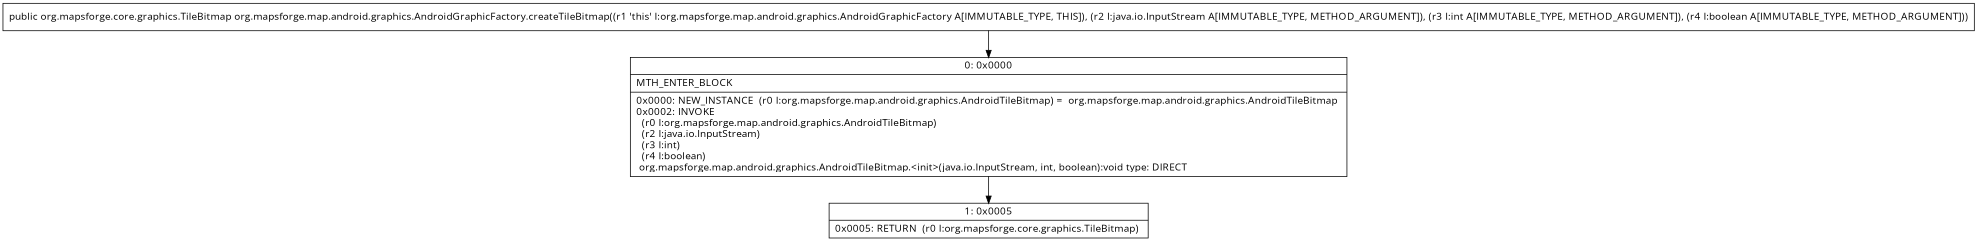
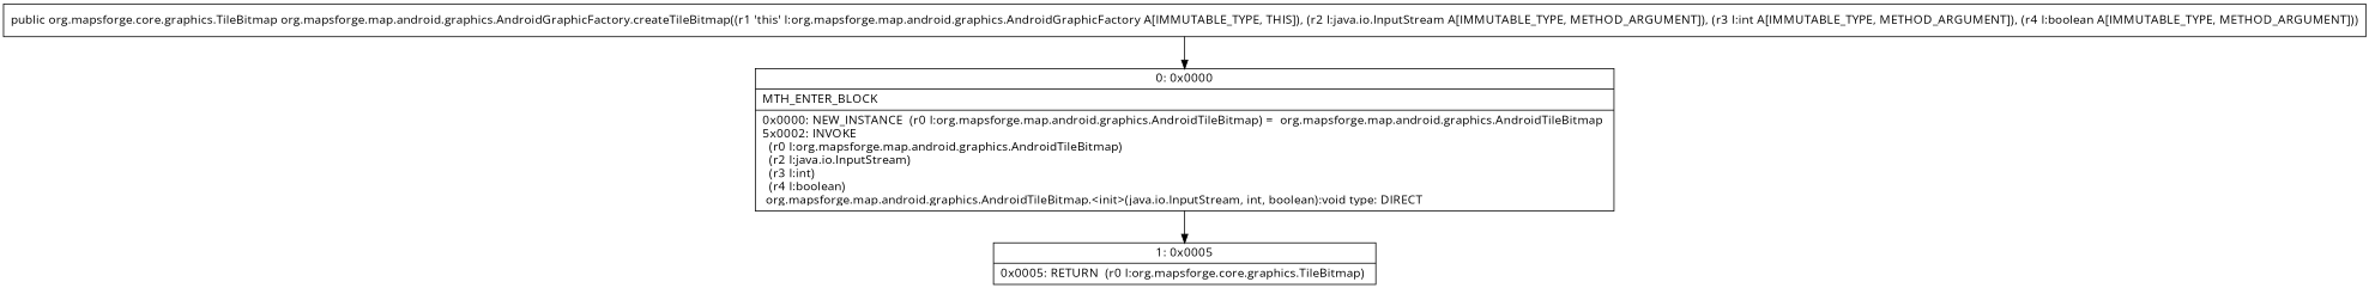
  digraph {
    fontname="Open Sans"
    node [shape=record fontname="Open Sans"]
    edge [fontname="Open Sans"]
-   n1 [label="{0\:\ 0x0000|MTH_ENTER_BLOCK\l|0x0000: NEW_INSTANCE  (r0 I:org.mapsforge.map.android.graphics.AndroidTileBitmap) =  org.mapsforge.map.android.graphics.AndroidTileBitmap \l0x0002: INVOKE  \l  (r0 I:org.mapsforge.map.android.graphics.AndroidTileBitmap)\l  (r2 I:java.io.InputStream)\l  (r3 I:int)\l  (r4 I:boolean)\l org.mapsforge.map.android.graphics.AndroidTileBitmap.\<init\>(java.io.InputStream, int, boolean):void type: DIRECT \l}"]
+   n1 [label="{0\:\ 0x0000|MTH_ENTER_BLOCK\l|0x0000: NEW_INSTANCE  (r0 I:org.mapsforge.map.android.graphics.AndroidTileBitmap) =  org.mapsforge.map.android.graphics.AndroidTileBitmap \l5x0002: INVOKE  \l  (r0 I:org.mapsforge.map.android.graphics.AndroidTileBitmap)\l  (r2 I:java.io.InputStream)\l  (r3 I:int)\l  (r4 I:boolean)\l org.mapsforge.map.android.graphics.AndroidTileBitmap.\<init\>(java.io.InputStream, int, boolean):void type: DIRECT \l}"]
    n2 [label="{1\:\ 0x0005|0x0005: RETURN  (r0 I:org.mapsforge.core.graphics.TileBitmap) \l}"]
    n3 [label="{public org.mapsforge.core.graphics.TileBitmap org.mapsforge.map.android.graphics.AndroidGraphicFactory.createTileBitmap((r1 'this' I:org.mapsforge.map.android.graphics.AndroidGraphicFactory A[IMMUTABLE_TYPE, THIS]), (r2 I:java.io.InputStream A[IMMUTABLE_TYPE, METHOD_ARGUMENT]), (r3 I:int A[IMMUTABLE_TYPE, METHOD_ARGUMENT]), (r4 I:boolean A[IMMUTABLE_TYPE, METHOD_ARGUMENT])) }"]
    n1 -> n2
    n3 -> n1
  }
